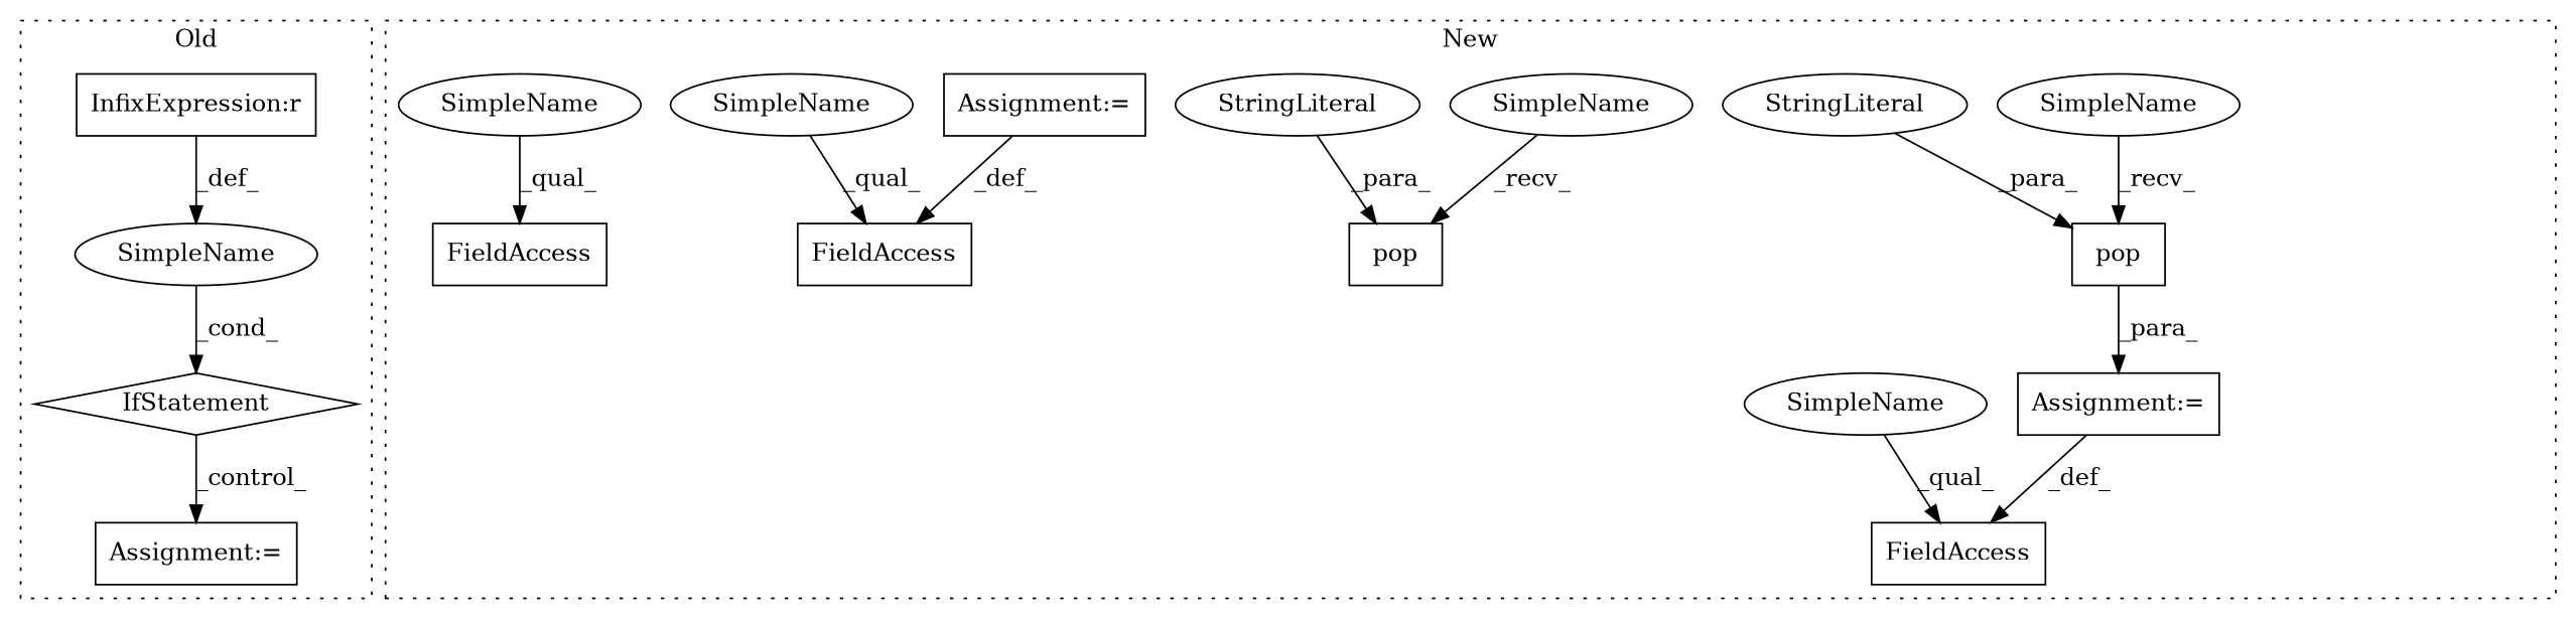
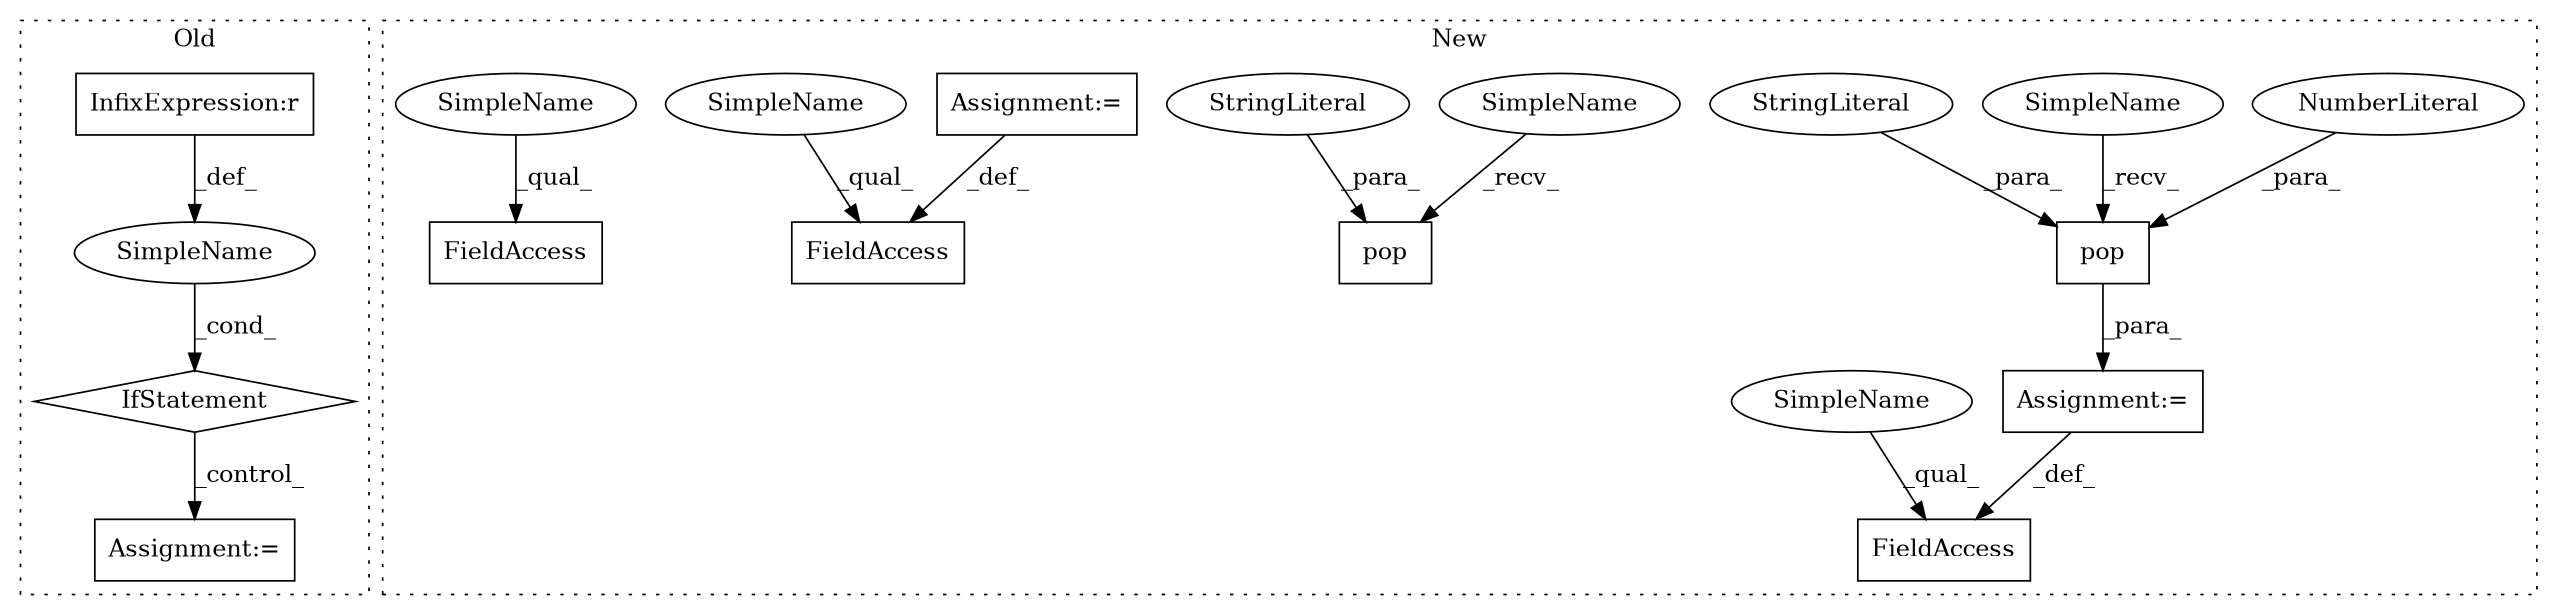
  digraph {
    node [a=42 l=4 s=7607 shape=box]
    n1 [a=25 l="4,2" label=IfStatement s="7242,7261" shape=diamond]
    n2 [a=7 l=1 label="Assignment:=" s=7278]
    n3 [label=SimpleName shape=ellipse l="" s=""]
    n4 [a=27 label="InfixExpression:r" s=7253]
    n5 [a=32 l="4,1" label=pop s="7633,7648"]
    n6 [a=45 l=7 label=StringLiteral s=7637 shape=ellipse]
    n7 [a=7 l=1 label="Assignment:=" s=7625]
    n8 [a=22 l=18 label=FieldAccess]
+   n9 [a=34 l=3 label=NumberLiteral s=7645 shape=ellipse]
    n10 [a=32 l="4,1" label=pop s="7793,7815"]
    n11 [a=45 label=StringLiteral s=7797 shape=ellipse]
    n12 [a=22 l=13 label=FieldAccess s=8088]
    n13 [a=22 l=14 label=FieldAccess s=7655]
    n14 [a=7 l=1 label="Assignment:=" s=8101]
    n15 [l=6 label=SimpleName s=7626 shape=ellipse]
    n16 [l=6 label=SimpleName s=7786 shape=ellipse]
    n17 [label=SimpleName s=7655 shape=ellipse]
    n18 [label=SimpleName shape=ellipse]
    n19 [label=SimpleName s=8088 shape=ellipse]
    subgraph cluster_1 {
      label=Old
      style=dotted
      n1
      n2
      n3
      n4
    }
    subgraph cluster_2 {
      label=New
      style=dotted
      n5
      n6
      n7
      n8
+     n9
      n10
      n11
      n12
      n13
      n14
      n15
      n16
      n17
      n18
      n19
    }
    n1 -> n2 [label=_control_]
    n3 -> n1 [label=_cond_]
    n4 -> n3 [label=_def_]
    n5 -> n7 [label=_para_]
    n6 -> n5 [label=_para_]
    n7 -> n8 [label=_def_]
+   n9 -> n5 [label=_para_]
    n11 -> n10 [label=_para_]
    n14 -> n12 [label=_def_]
    n15 -> n5 [label=_recv_]
    n16 -> n10 [label=_recv_]
    n17 -> n13 [label=_qual_]
    n18 -> n8 [label=_qual_]
    n19 -> n12 [label=_qual_]
  }
